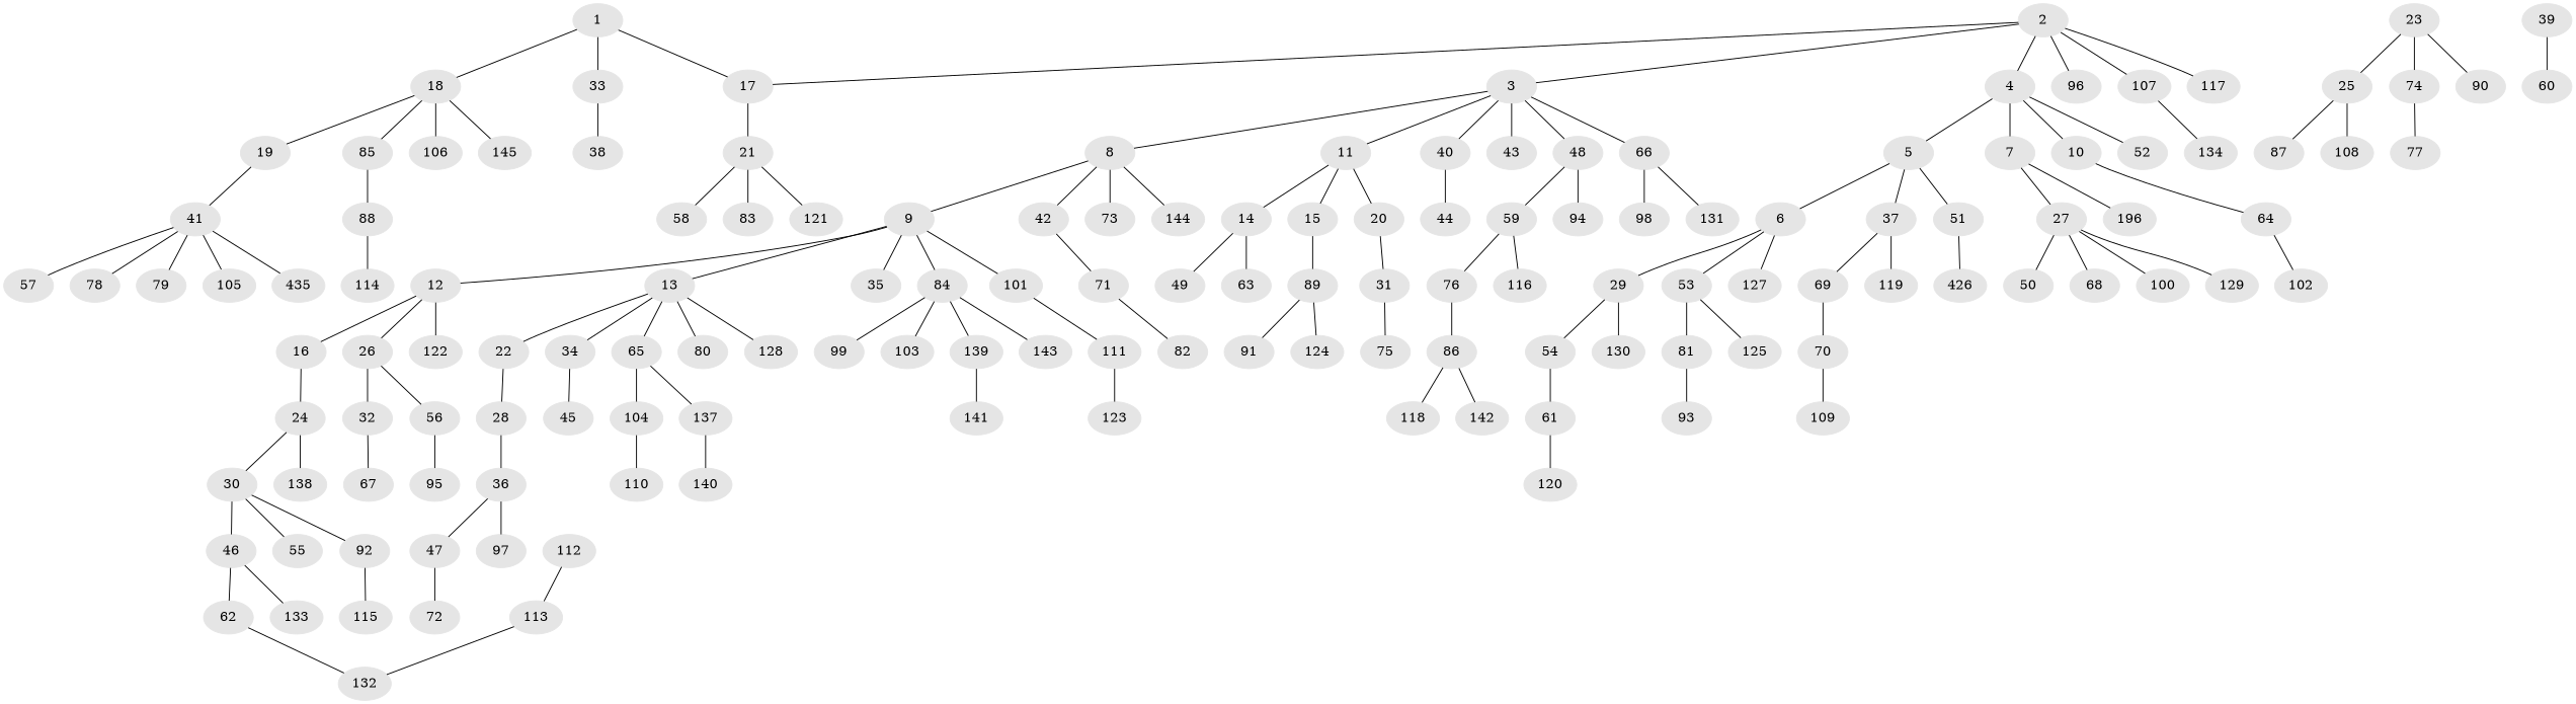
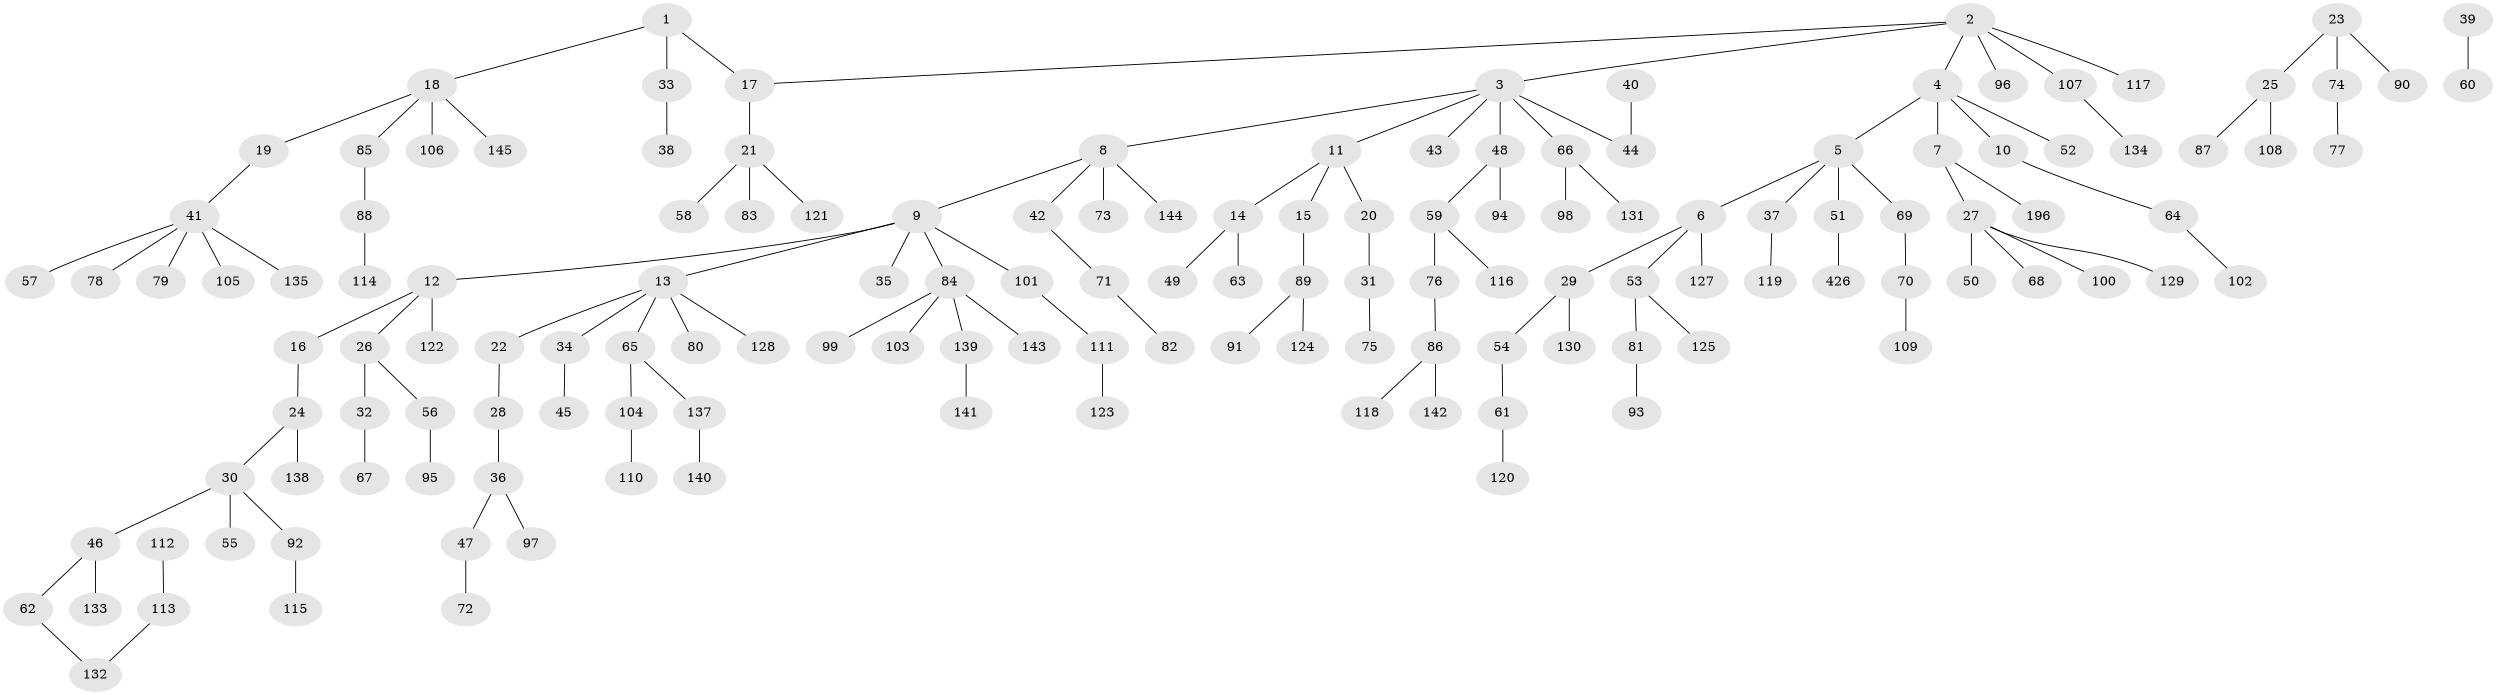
  graph {
    node [color=gray90 style=filled]
    1
    18
    33
    17
    2
    3
    4
    96
    107
    117
    19
    85
    106
    145
    38
    8
    11
    40
    43
    48
    66
    5
    7
    10
    52
    21
    134
    9
    42
    73
    144
    14
    15
    20
    44
    59
    94
    98
    131
    6
    37
    51
    27
    n44 [label=196]
    64
    29
    53
    127
    69
    119
    n51 [label=426]
    54
    130
    81
    125
    50
    68
    100
    129
    12
    13
    35
    84
    101
    71
    16
    26
    122
    22
    34
    65
    80
    128
    99
    103
    139
    143
    111
    102
    49
    63
    89
    31
    24
    32
    56
    28
    45
    104
    137
    91
    124
    30
    138
    58
    83
    121
    41
    88
    57
    78
    79
    105
-   135 [label=435]
+   135
    75
    23
    25
    74
    90
    36
    87
    108
    77
    46
    55
    92
    39
    60
    67
    95
    47
    97
    61
    62
    133
    115
    72
    70
    82
    132
    76
    116
    93
    120
    86
    112
    113
    110
    140
    109
    118
    142
    141
    114
    123
    1 -- 18
    1 -- 33
    1 -- 17
    18 -- 19
    18 -- 85
    18 -- 106
    18 -- 145
    33 -- 38
    17 -- 21
    2 -- 17
    2 -- 3
    2 -- 4
    2 -- 96
    2 -- 107
    2 -- 117
    3 -- 8
    3 -- 11
-   3 -- 40
+   3 -- 44
    3 -- 43
    3 -- 48
    3 -- 66
    4 -- 5
    4 -- 7
    4 -- 10
    4 -- 52
    107 -- 134
    19 -- 41
    85 -- 88
    8 -- 9
    8 -- 42
    8 -- 73
    8 -- 144
    11 -- 14
    11 -- 15
    11 -- 20
    40 -- 44
    48 -- 59
    48 -- 94
    66 -- 98
    66 -- 131
    5 -- 6
    5 -- 37
    5 -- 51
    7 -- 27
    7 -- n44
    10 -- 64
    21 -- 58
    21 -- 83
    21 -- 121
    9 -- 12
    9 -- 13
    9 -- 35
    9 -- 84
    9 -- 101
    42 -- 71
    14 -- 49
    14 -- 63
    15 -- 89
    20 -- 31
    59 -- 76
    59 -- 116
    6 -- 29
    6 -- 53
    6 -- 127
-   37 -- 69
+   5 -- 69
    37 -- 119
    51 -- n51
    27 -- 50
    27 -- 68
    27 -- 100
    27 -- 129
    64 -- 102
    29 -- 54
    29 -- 130
    53 -- 81
    53 -- 125
    69 -- 70
    54 -- 61
    81 -- 93
    12 -- 16
    12 -- 26
    12 -- 122
    13 -- 22
    13 -- 34
    13 -- 65
    13 -- 80
    13 -- 128
    84 -- 99
    84 -- 103
    84 -- 139
    84 -- 143
    101 -- 111
    71 -- 82
    16 -- 24
    26 -- 32
    26 -- 56
    22 -- 28
    34 -- 45
    65 -- 104
    65 -- 137
    139 -- 141
    111 -- 123
    89 -- 91
    89 -- 124
    31 -- 75
    24 -- 30
    24 -- 138
    32 -- 67
    56 -- 95
    28 -- 36
    104 -- 110
    137 -- 140
    30 -- 46
    30 -- 55
    30 -- 92
    41 -- 57
    41 -- 78
    41 -- 79
    41 -- 105
    41 -- 135
    88 -- 114
    23 -- 25
    23 -- 74
    23 -- 90
    25 -- 87
    25 -- 108
    74 -- 77
    36 -- 47
    36 -- 97
    46 -- 62
    46 -- 133
    92 -- 115
    39 -- 60
    47 -- 72
    61 -- 120
    62 -- 132
    70 -- 109
    76 -- 86
    86 -- 118
    86 -- 142
    112 -- 113
    113 -- 132
  }
